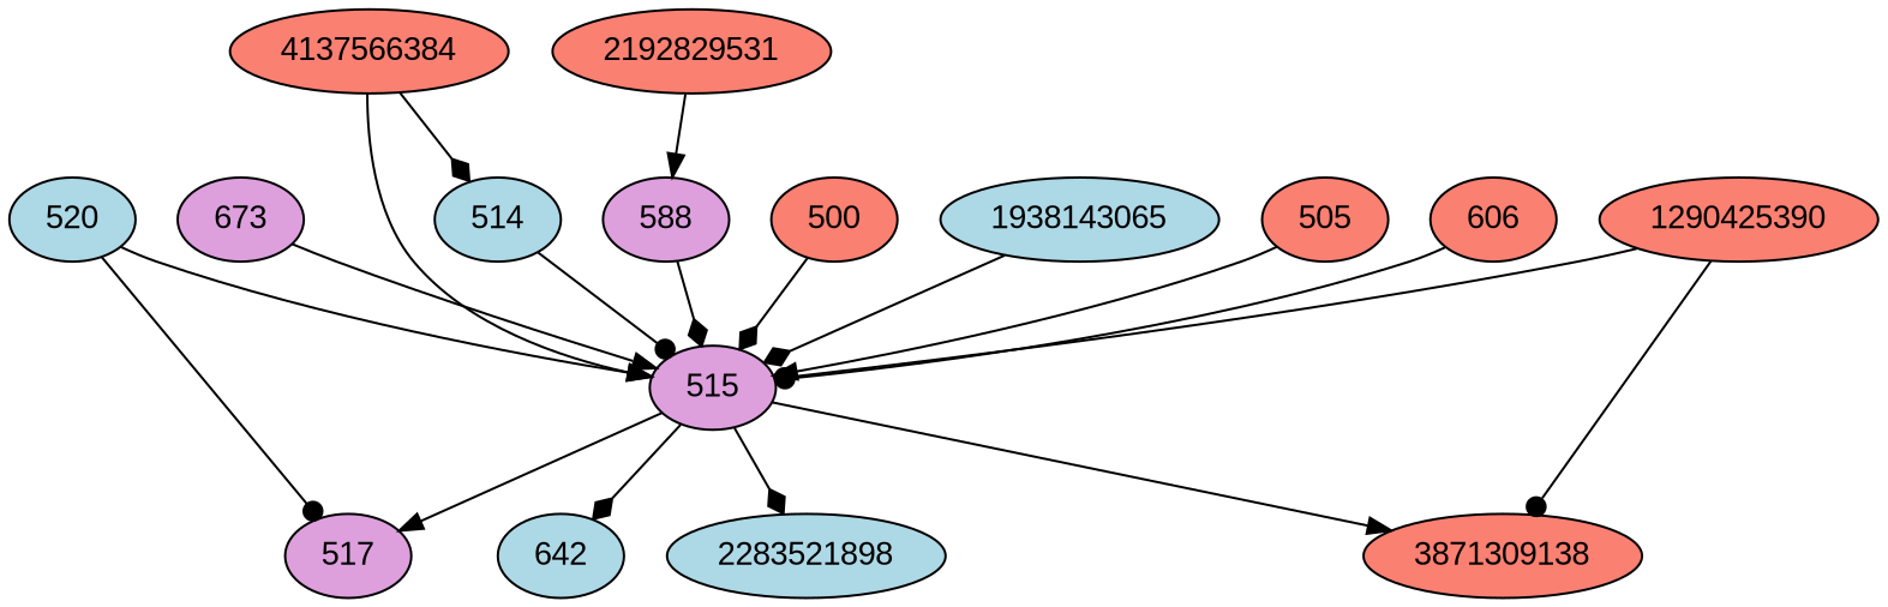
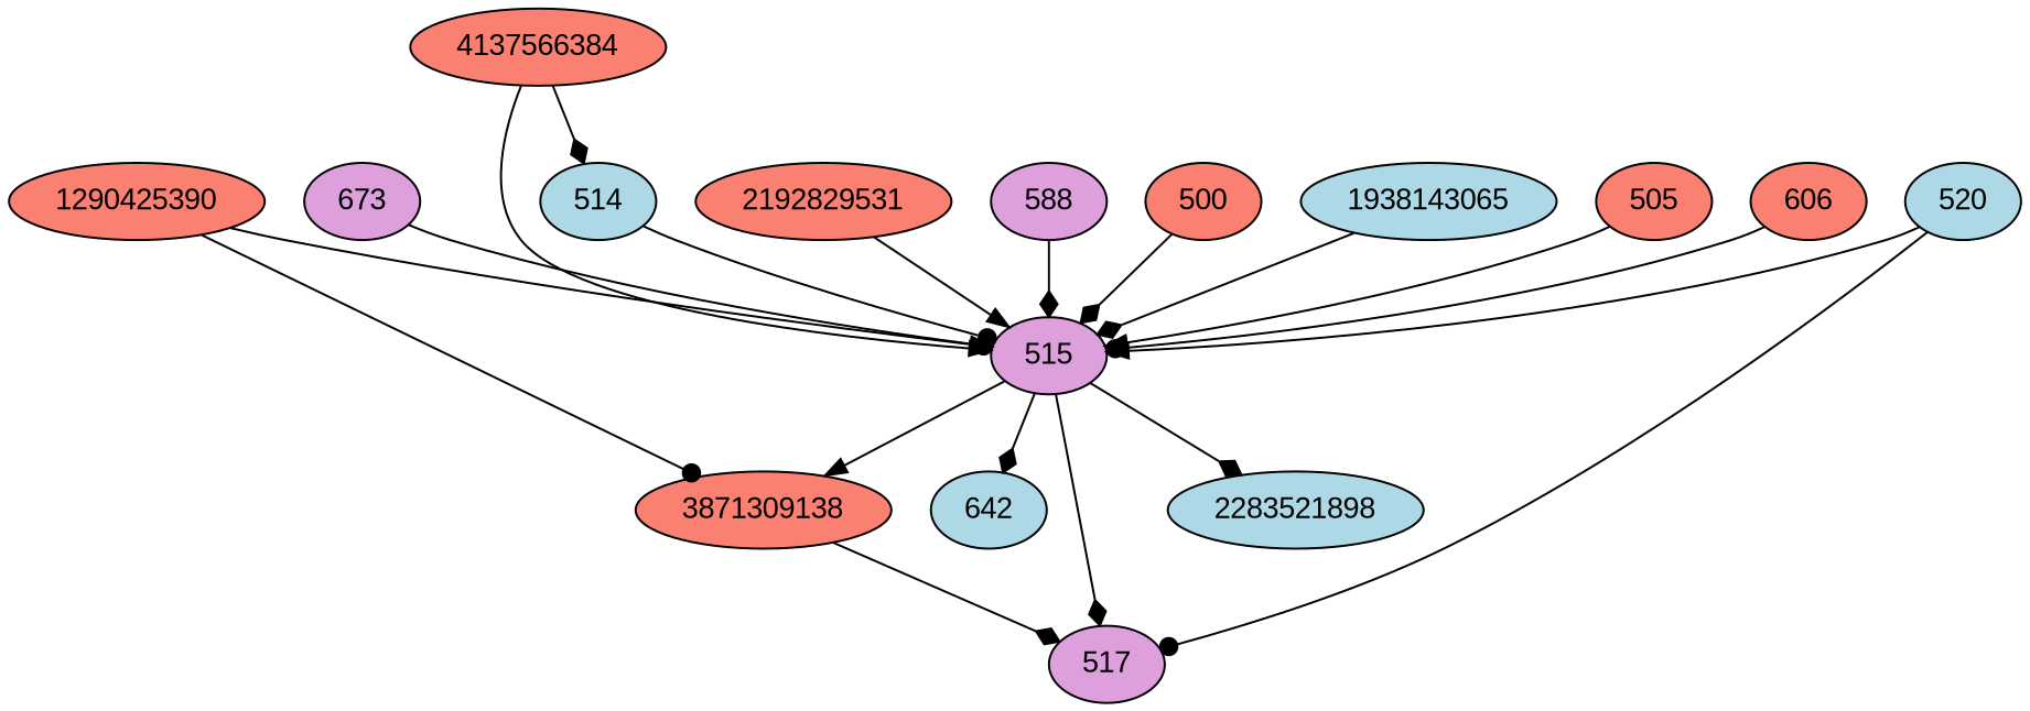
  strict digraph {
    fontname="Liberation Sans"
    node [fillcolor=salmon fontname="Liberation Sans" style=filled]
    edge [arrowhead=normal fontname="Liberation Sans"]
    673 [fillcolor=plum]
    515 [fillcolor=plum]
    642 [fillcolor=lightblue]
    517 [fillcolor=plum]
    2283521898 [fillcolor=lightblue]
    3871309138
    514 [fillcolor=lightblue]
    n8 [label=2192829531]
    520 [fillcolor=lightblue]
    588 [fillcolor=plum]
    1290425390
    4137566384
    n13 [label=500]
    n14 [fillcolor=lightblue label=1938143065]
    505
    606
    673 -> 515
    515 -> 642 [arrowhead=diamond]
-   515 -> 517
+   515 -> 517 [arrowhead=diamond]
    515 -> 2283521898 [arrowhead=diamond]
    515 -> 3871309138
+   3871309138 -> 517 [arrowhead=diamond]
    514 -> 515 [arrowhead=dot]
-   n8 -> 588
+   n8 -> 515
    520 -> 515
    520 -> 517 [arrowhead=dot]
    588 -> 515 [arrowhead=diamond]
    1290425390 -> 515 [arrowhead=dot]
    1290425390 -> 3871309138 [arrowhead=dot]
    4137566384 -> 515
    4137566384 -> 514 [arrowhead=diamond]
    n13 -> 515 [arrowhead=diamond]
    n14 -> 515 [arrowhead=diamond]
    505 -> 515
    606 -> 515 [arrowhead=dot]
  }
